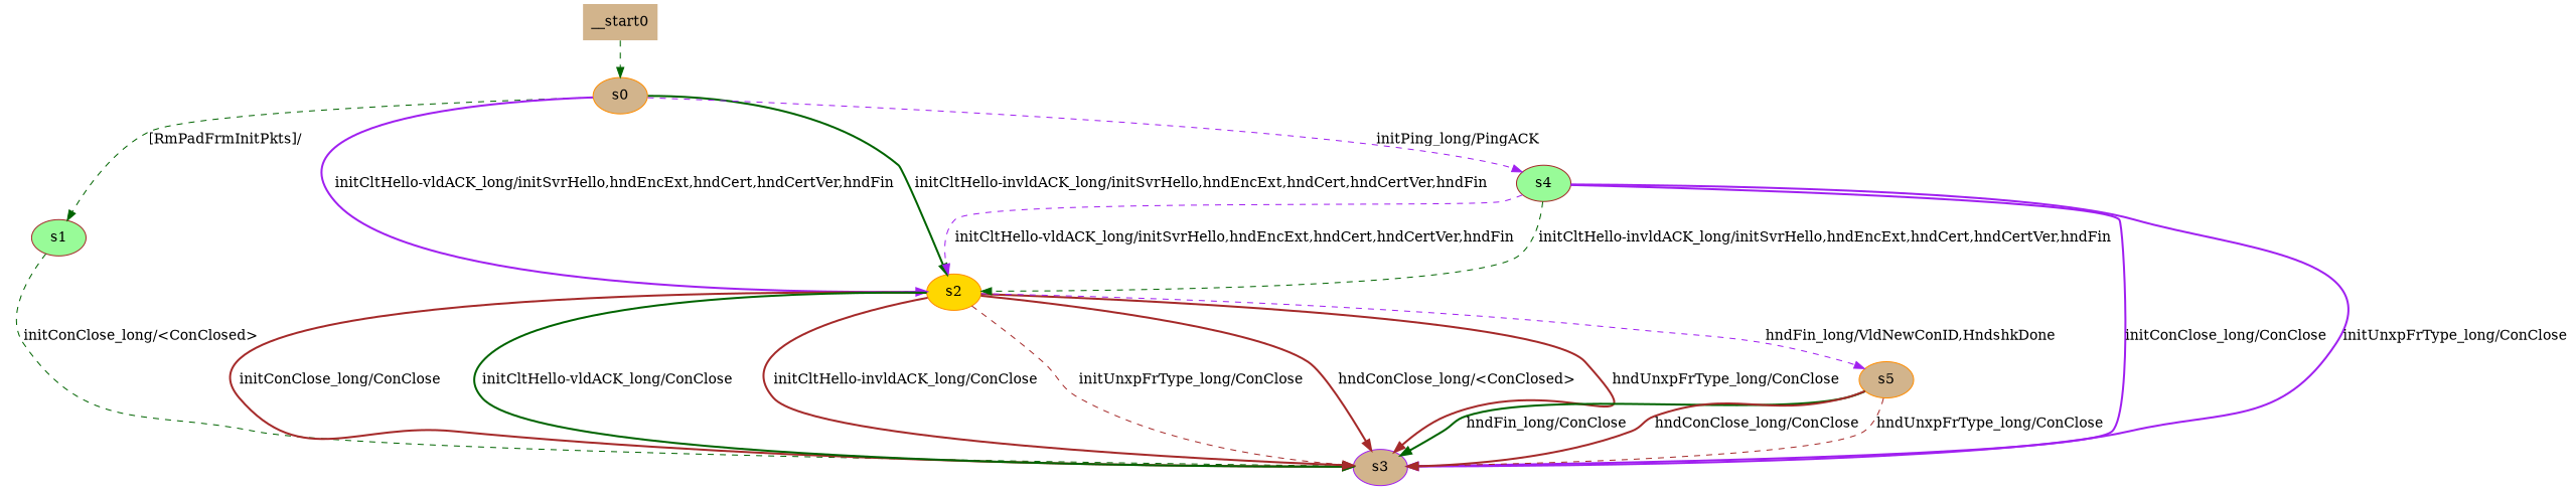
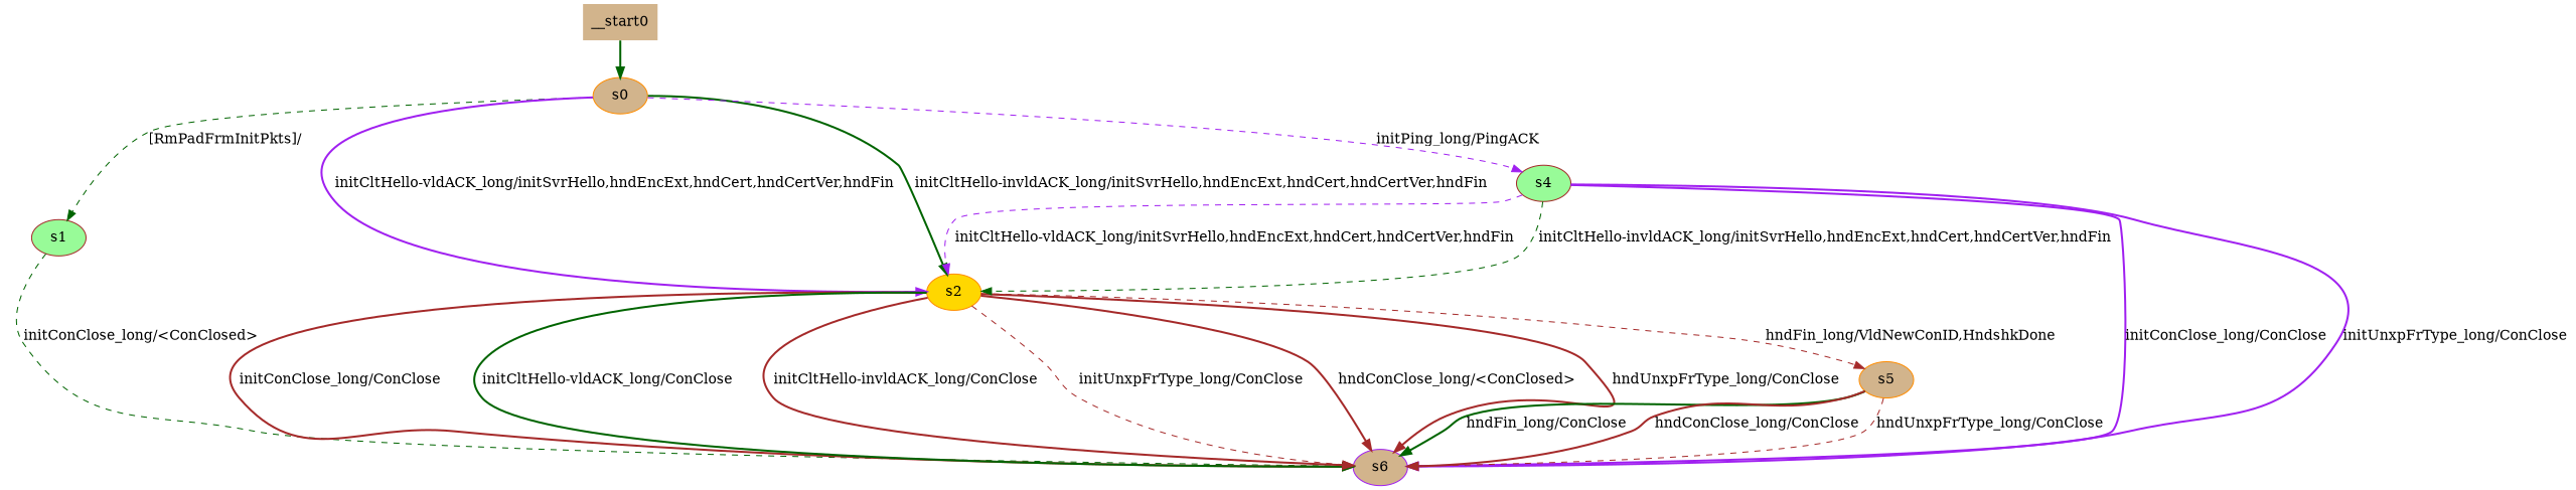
  digraph {
    node [color=darkorange fillcolor=tan style=filled]
    edge [color=brown style=bold]
    n1 [label=s0]
    n2 [color=brown fillcolor=palegreen label=s1]
    n3 [fillcolor=gold label=s2]
    n4 [color=brown fillcolor=palegreen label=s4]
-   n5 [color=purple label=s3]
+   n5 [color=purple label=s6]
    n6 [label=s5]
    __start0 [shape=none]
    n1 -> n2 [color=darkgreen label="[RmPadFrmInitPkts]/ " style=dashed]
    n1 -> n3 [color=purple label="initCltHello-vldACK_long/initSvrHello,hndEncExt,hndCert,hndCertVer,hndFin "]
    n1 -> n3 [color=darkgreen label="initCltHello-invldACK_long/initSvrHello,hndEncExt,hndCert,hndCertVer,hndFin "]
    n1 -> n4 [color=purple label="initPing_long/PingACK " style=dashed]
    n2 -> n5 [color=darkgreen label="initConClose_long/<ConClosed> " style=dashed]
    n3 -> n5 [label="initConClose_long/ConClose "]
    n3 -> n5 [color=darkgreen label="initCltHello-vldACK_long/ConClose "]
    n3 -> n5 [label="initCltHello-invldACK_long/ConClose "]
    n3 -> n5 [label="initUnxpFrType_long/ConClose " style=dashed]
    n3 -> n5 [label="hndConClose_long/<ConClosed> "]
    n3 -> n5 [label="hndUnxpFrType_long/ConClose "]
-   n3 -> n6 [color=purple label="hndFin_long/VldNewConID,HndshkDone " style=dashed]
+   n3 -> n6 [label="hndFin_long/VldNewConID,HndshkDone " style=dashed]
    n4 -> n3 [color=purple label="initCltHello-vldACK_long/initSvrHello,hndEncExt,hndCert,hndCertVer,hndFin " style=dashed]
    n4 -> n3 [color=darkgreen label="initCltHello-invldACK_long/initSvrHello,hndEncExt,hndCert,hndCertVer,hndFin " style=dashed]
    n4 -> n5 [color=purple label="initConClose_long/ConClose "]
    n4 -> n5 [color=purple label="initUnxpFrType_long/ConClose "]
    n6 -> n5 [color=darkgreen label="hndFin_long/ConClose "]
    n6 -> n5 [label="hndConClose_long/ConClose "]
    n6 -> n5 [label="hndUnxpFrType_long/ConClose " style=dashed]
-   __start0 -> n1 [color=darkgreen style=dashed]
+   __start0 -> n1 [color=darkgreen]
  }
